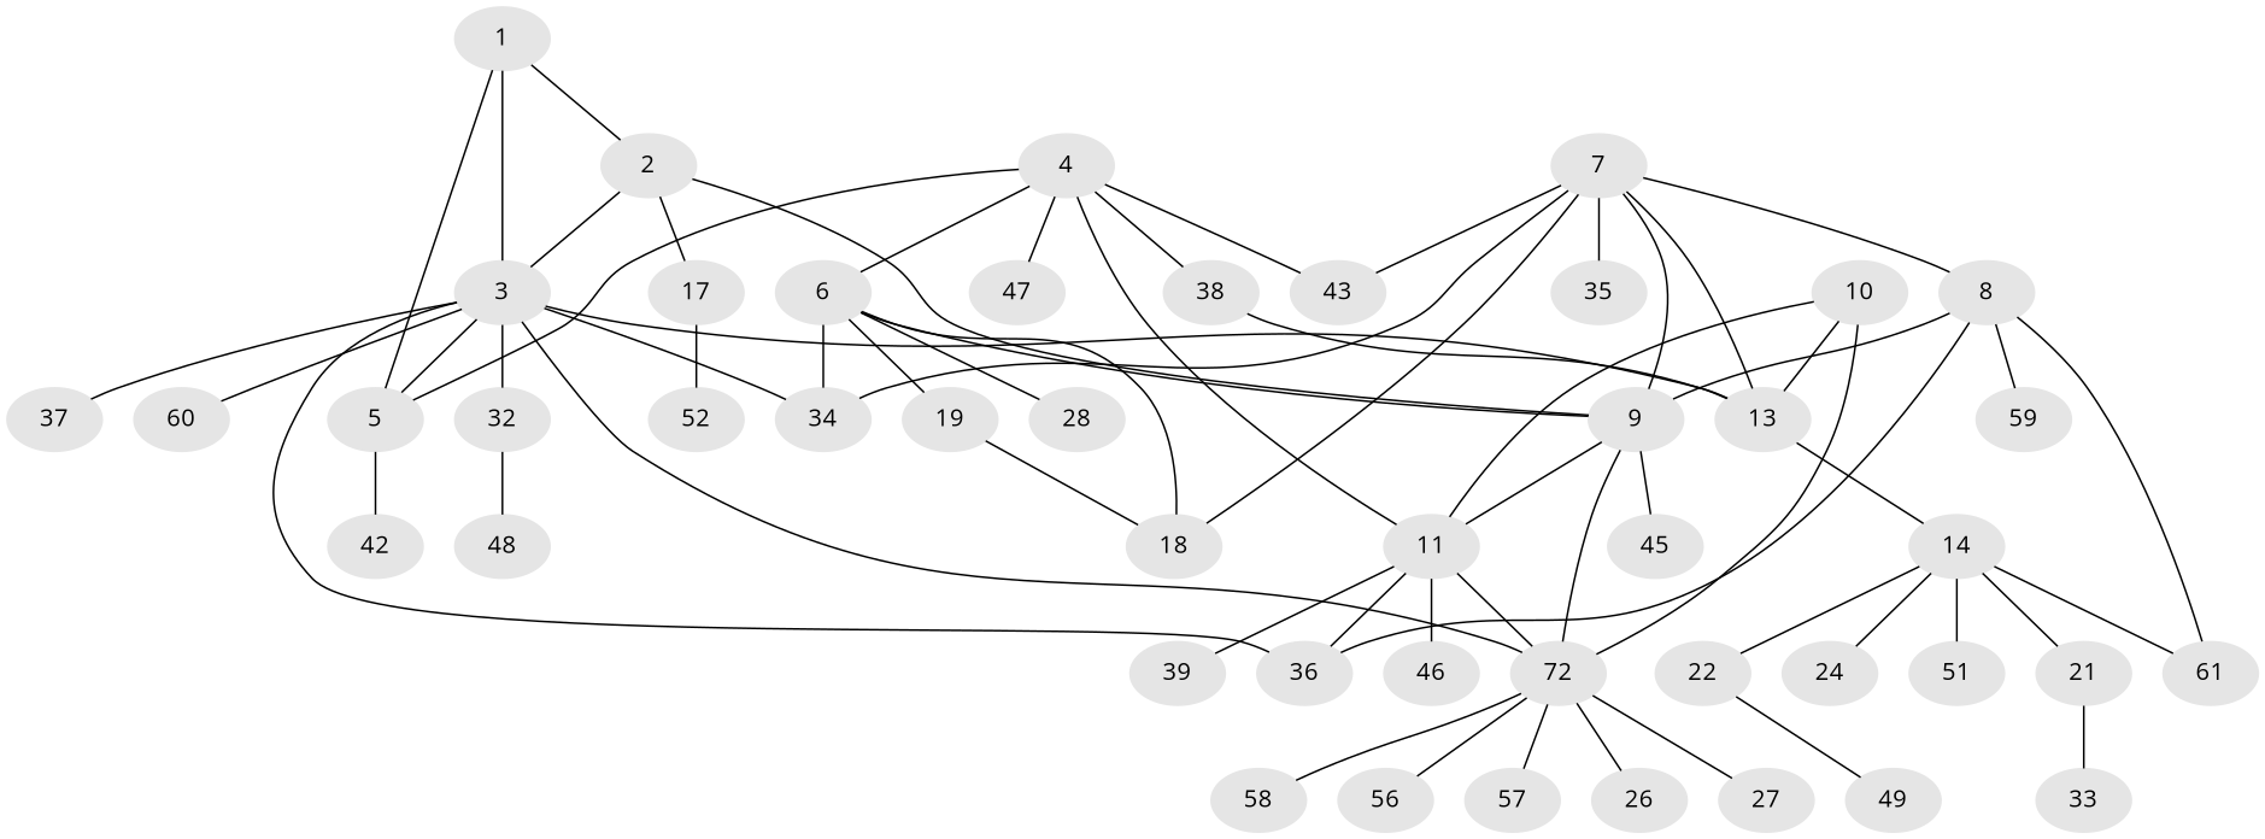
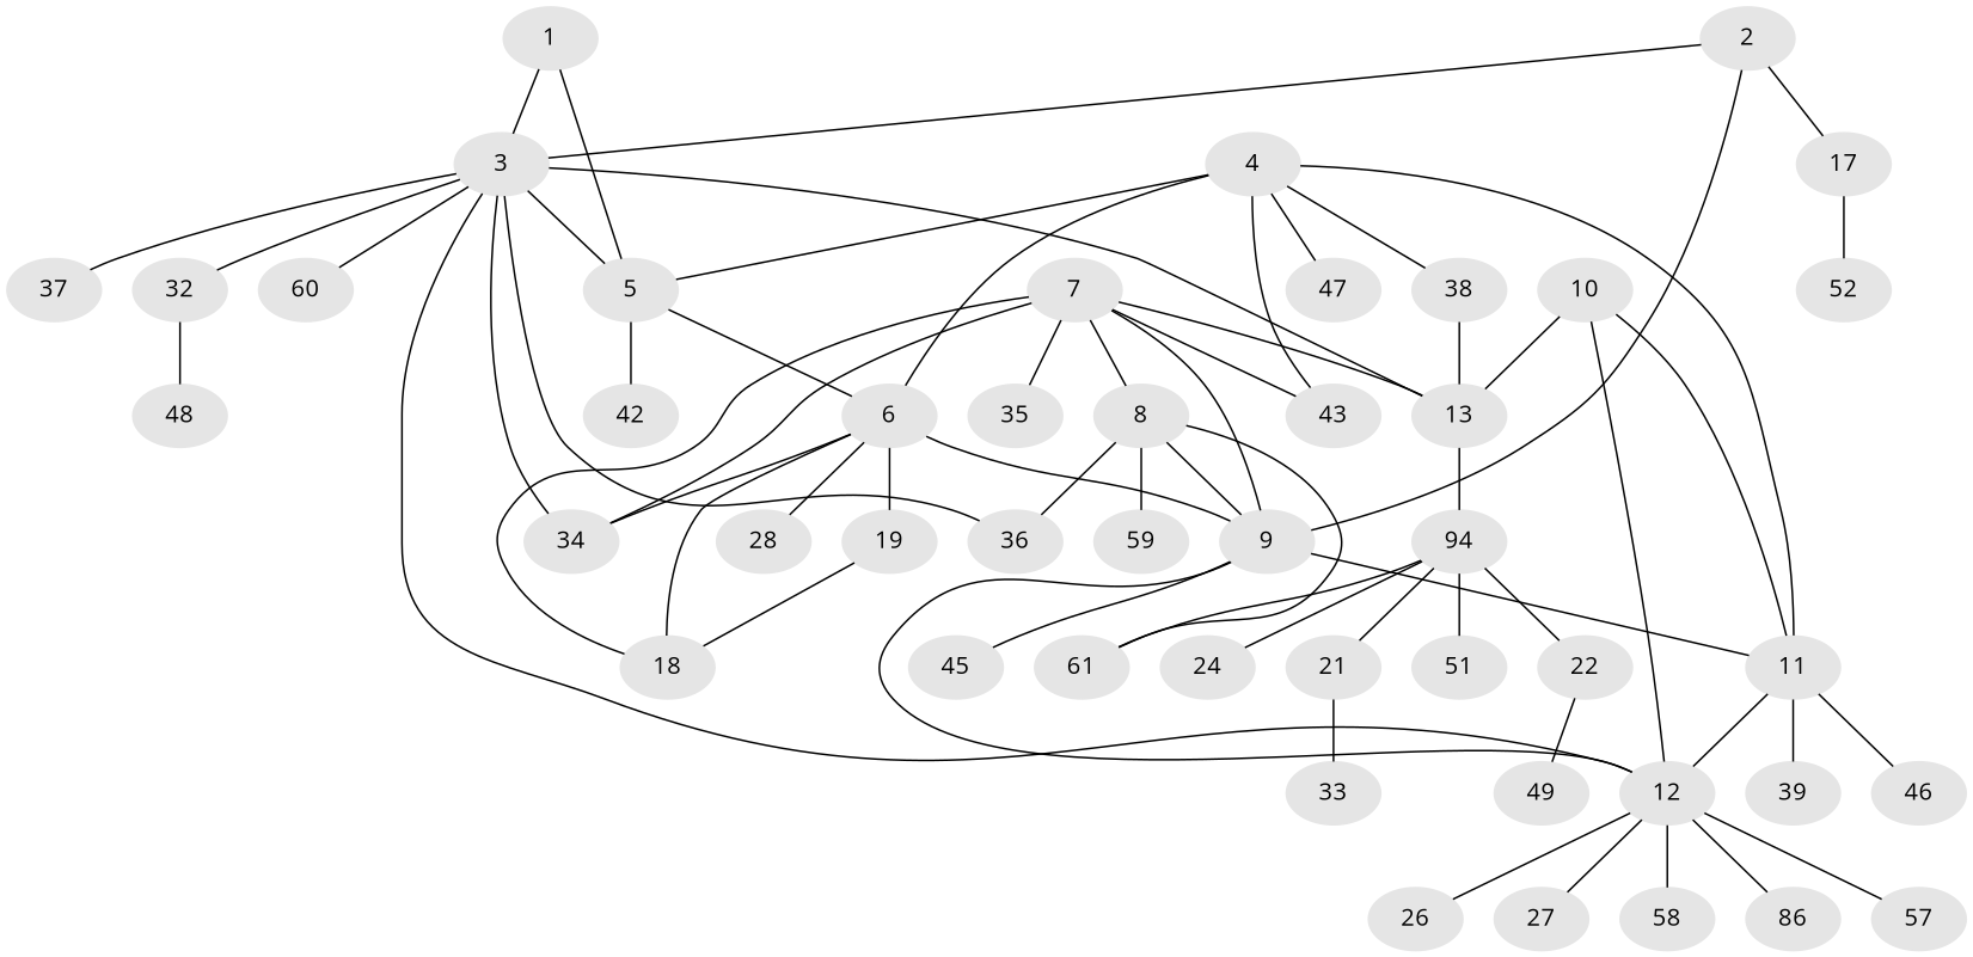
  graph {
    fontname="Open Sans"
    node [color=gray90 fontname="Open Sans" style=filled]
    edge [fontname="Open Sans"]
    2 [super="+16"]
    3 [super="+30"]
    9 [super="+44"]
    17
    1
    5 [super="+25"]
-   12 [super="+50" label=72]
+   12 [super="+50"]
    13 [super="+15"]
    32
    34 [super="+58"]
    36
    37
    60
    6 [super="+41"]
    42 [super="+55"]
    11 [super="+40"]
    45
    52
    26
    27
    n21 [label=58]
-   56
+   56 [label=86]
    57
-   14 [super="+20"]
+   14 [super="+20" label=94]
    48
    4 [super="+23"]
    38
    43
    47
    18
    19 [super="+63"]
    28 [super="+31"]
    39
    46
    7 [super="+62"]
    8 [super="+53"]
    35
    59
    61
    10
    21
    22 [super="+29"]
    24
    51
    33
    49
    2 -- 3
    2 -- 9
    2 -- 17
    3 -- 5
    3 -- 12
    3 -- 13
    3 -- 32
    3 -- 34
    3 -- 36
    3 -- 37
    3 -- 60
    9 -- 12
    9 -- 11
    9 -- 45
    17 -- 52
-   1 -- 2
    1 -- 3
    1 -- 5
+   5 -- 6
    5 -- 42
    12 -- 26
    12 -- 27
    12 -- n21
    12 -- 56
    12 -- 57
    13 -- 14 [weight=2]
    32 -- 48
    6 -- 9
    6 -- 34
    6 -- 18
    6 -- 19
    6 -- 28
    11 -- 12
-   11 -- 36
    11 -- 39
    11 -- 46
    14 -- 61
    14 -- 21
    14 -- 22
    14 -- 24
    14 -- 51
    4 -- 5
    4 -- 6
    4 -- 11
    4 -- 38
    4 -- 43
    4 -- 47
    38 -- 13
    19 -- 18
    7 -- 9
    7 -- 13
    7 -- 34
    7 -- 43
    7 -- 18
    7 -- 8
    7 -- 35
    8 -- 9
    8 -- 36
    8 -- 59
    8 -- 61
    10 -- 12
    10 -- 13
    10 -- 11
    21 -- 33
    22 -- 49
  }
